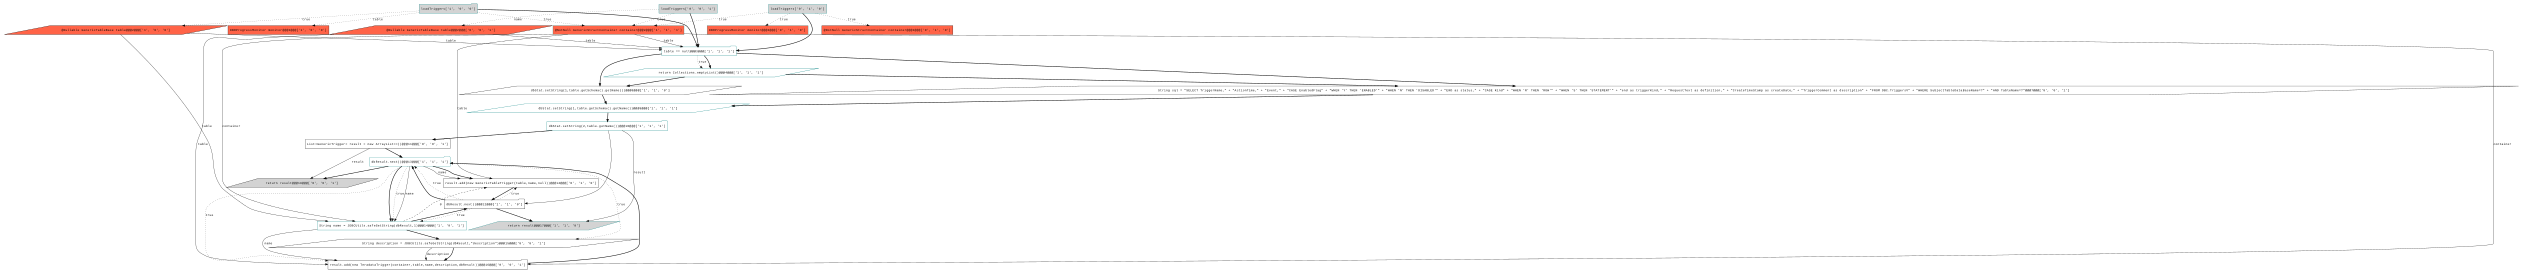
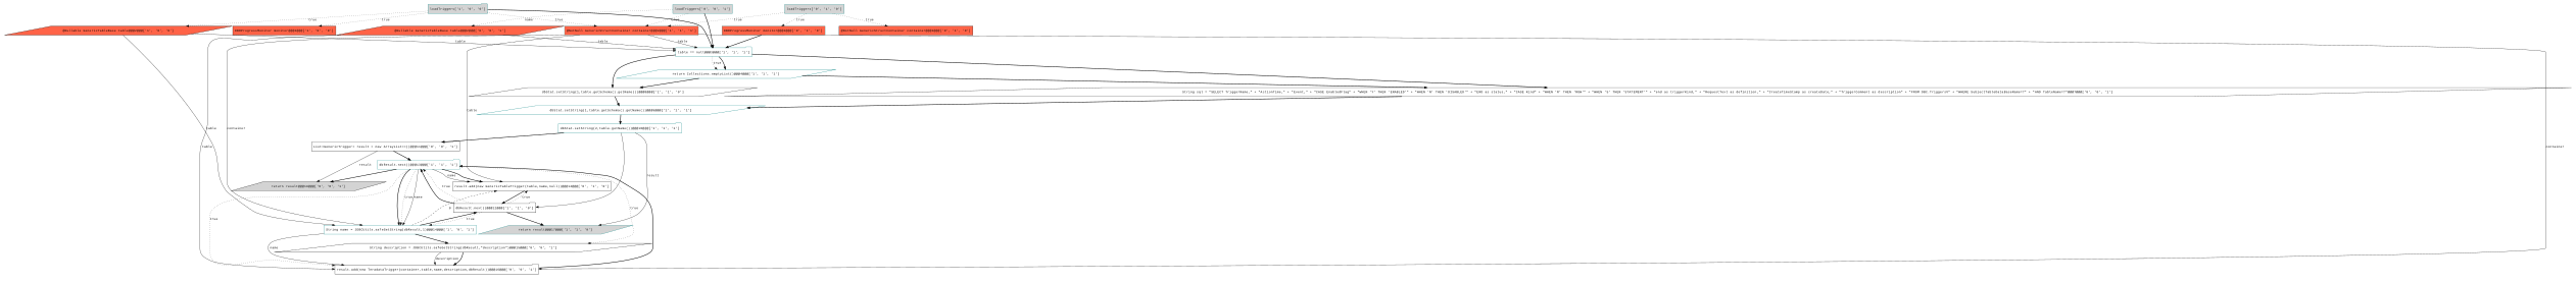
  digraph {
    fontname="Liberation Mono"
    node [color=teal fillcolor=white fontname="Liberation Mono" shape=parallelogram style=filled]
    edge [fontname="Liberation Mono" style=bold]
    n1 [label="dbResult.next()@@@13@@@['1', '1', '1']" shape=folder]
    n2 [color=black fillcolor=lightgray label="return result@@@19@@@['0', '0', '1']"]
    n3 [color=black label="String description = JDBCUtils.safeGetString(dbResult,\"description\")@@@15@@@['0', '0', '1']"]
    n4 [color=black label="result.add(new GenericTableTrigger(table,name,null))@@@14@@@['0', '1', '0']" shape=box]
    n5 [label="String name = JDBCUtils.safeGetString(dbResult,1)@@@14@@@['1', '0', '1']" shape=box]
    n6 [color=black label="result.add(new TeradataTrigger(container,table,name,description,dbResult))@@@16@@@['0', '0', '1']" shape=folder]
    n7 [color=black label="dbResult.next()@@@12@@@['1', '1', '0']" shape=folder]
    n8 [color=black fillcolor=tomato label="@NotNull GenericStructContainer container@@@2@@@['0', '1', '0']" shape=box]
    n9 [fillcolor=lightgray label="return result@@@17@@@['1', '1', '0']"]
    n10 [color=black label="List<GenericTrigger> result = new ArrayList<>()@@@11@@@['0', '0', '1']" shape=folder]
    n11 [color=black fillcolor=tomato label="DBRProgressMonitor monitor@@@2@@@['1', '0', '0']" shape=box]
    n12 [fillcolor=lightgray label="loadTriggers['0', '0', '1']" shape=box]
    n13 [label="table == null@@@3@@@['1', '1', '1']" shape=folder]
    n14 [fillcolor=tomato label="@NotNull GenericStructContainer container@@@2@@@['1', '1', '1']" shape=box]
    n15 [color=black fillcolor=tomato label="@Nullable GenericTableBase table@@@2@@@['0', '0', '1']"]
    n16 [label="return Collections.emptyList()@@@4@@@['1', '1', '1']"]
    n17 [color=black label="dbStat.setString(1,table.getSchema().getName())@@@8@@@['1', '1', '0']"]
    n18 [color=black label="String sql = \"SELECT TriggerName,\" + \"ActionTime,\" + \"Event,\" + \"CASE EnabledFlag\" + \"WHEN 'Y' THEN 'ENABLED'\" + \"WHEN 'N' THEN 'DISABLED'\" + \"END as status,\" + \"CASE Kind\" + \"WHEN 'R' THEN 'ROW'\" + \"WHEN 'S' THEN 'STATEMENT'\" + \"end as triggerKind,\" + \"RequestText as definition,\" + \"CreateTimeStamp as createDate,\" + \"TriggerComment as description\" + \"FROM DBC.TriggersV\" + \"WHERE SubjectTableDataBaseName=?\" + \"AND TableName=?\"@@@7@@@['0', '0', '1']"]
    n19 [label="dbStat.setString(2,table.getName())@@@10@@@['1', '1', '1']" shape=folder]
    n20 [label="dbStat.setString(1,table.getSchema().getName())@@@9@@@['1', '1', '1']"]
    n21 [fillcolor=tomato label="DBRProgressMonitor monitor@@@2@@@['0', '1', '0']" shape=box]
    n22 [color=black fillcolor=tomato label="@Nullable GenericTableBase table@@@2@@@['1', '0', '0']"]
    n23 [fillcolor=lightgray label="loadTriggers['1', '0', '0']" shape=folder]
    n24 [fillcolor=lightgray label="loadTriggers['0', '1', '0']" shape=box]
    n1 -> n2
    n1 -> n3 [label=true style=dotted]
    n1 -> n4
    n1 -> n4 [label=name style=solid]
    n1 -> n5
    n1 -> n5 [label=true style=dotted]
    n1 -> n5 [label=name style=solid]
    n1 -> n6 [label=true style=dotted]
    n3 -> n6
    n3 -> n6 [label=description style=solid]
    n4 -> n7
    n5 -> n3
    n5 -> n4 [label=0 style=dashed]
    n5 -> n6 [label=name style=solid]
    n5 -> n7
    n6 -> n1
    n7 -> n1
    n7 -> n1 [label=true style=dotted]
    n7 -> n4 [label=true style=dotted]
    n7 -> n5 [label=true style=dotted]
    n7 -> n9
    n10 -> n1
    n10 -> n2 [label=result style=solid]
    n12 -> n13
    n12 -> n14 [label=true style=dotted]
    n12 -> n15 [label=name style=dotted]
    n13 -> n16
    n13 -> n16 [label=true style=dotted]
    n13 -> n17
    n13 -> n18
    n14 -> n4 [label=table style=solid]
    n14 -> n5 [label=container style=solid]
    n14 -> n6 [label=container style=solid]
    n14 -> n13 [label=table style=solid]
    n15 -> n6 [label=table style=solid]
    n15 -> n13 [label=table style=solid]
    n16 -> n17
    n16 -> n18
    n17 -> n20
    n18 -> n20
    n19 -> n7 [style=solid]
    n19 -> n9 [label=result style=solid]
    n19 -> n10
    n20 -> n19
    n22 -> n5 [label=table style=solid]
    n22 -> n13 [label=table style=solid]
-   n23 -> n11 [label=table style=dotted]
+   n23 -> n11 [label=true style=dotted]
    n23 -> n13
    n23 -> n14 [label=true style=dotted]
    n23 -> n22 [label=true style=dotted]
    n24 -> n8 [label=true style=dotted]
-   n24 -> n13
+   n21 -> n13
    n24 -> n14 [label=true style=dotted]
    n24 -> n21 [label=true style=dotted]
  }
